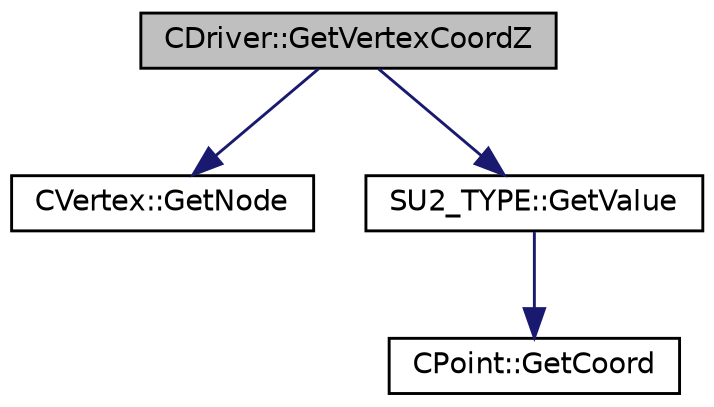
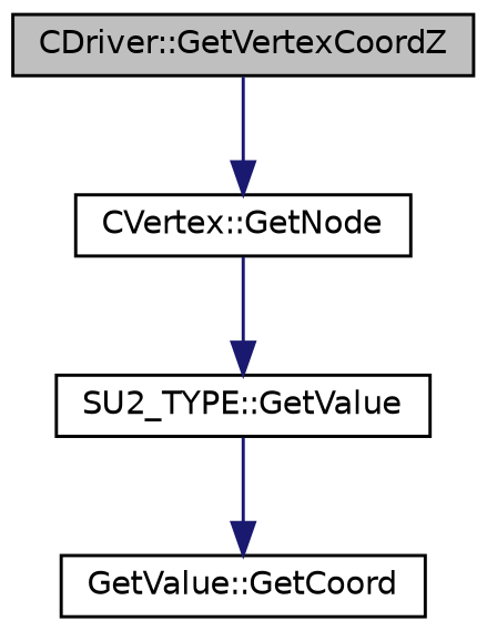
  digraph {
    rankdir=TB
    node [color=black fillcolor=white fontname=Helvetica fontsize=10 shape=record style=filled]
    edge [color=midnightblue fontname=Helvetica fontsize=10 labelfontname=Helvetica labelfontsize=10 style=solid]
    n1 [fillcolor=grey75 fontcolor=black height=0.2 label="CDriver::GetVertexCoordZ" width=0.4]
    n2 [height=0.2 label="CVertex::GetNode" width=0.4]
    n3 [height=0.2 label="SU2_TYPE::GetValue" width=0.4]
-   n4 [height=0.2 label="CPoint::GetCoord" width=0.4]
+   n4 [height=0.2 label="GetValue::GetCoord" width=0.4]
    n1 -> n2
-   n1 -> n3
+   n2 -> n3
    n3 -> n4
  }
